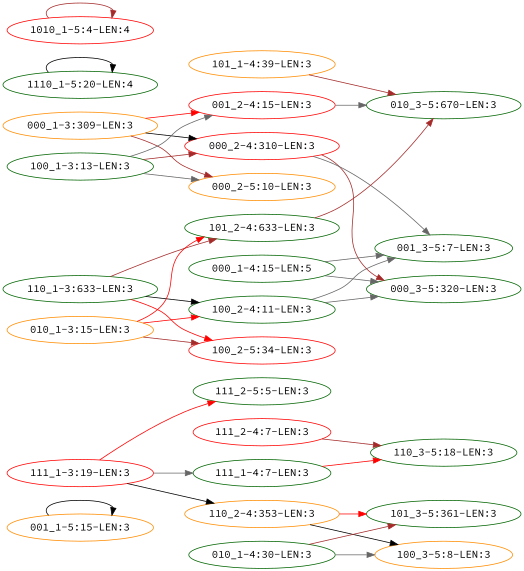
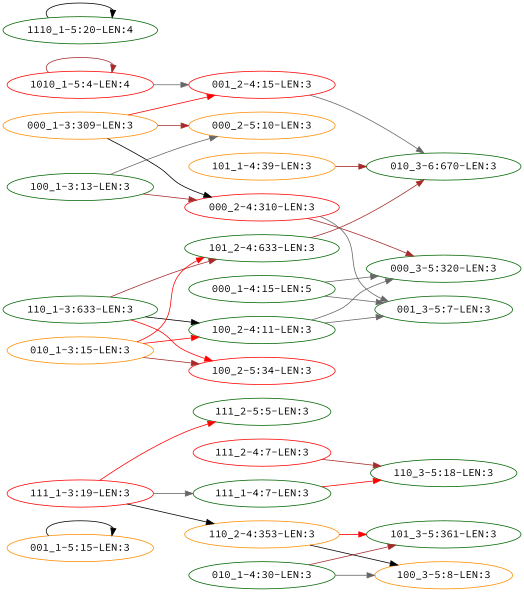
  digraph {
    fontname="Source Code Pro"
    rankdir=LR
    node [color=darkgreen fontname="Source Code Pro"]
    edge [color=gray40 fontname="Source Code Pro"]
    "001_1-5:15-LEN:3" [color=darkorange]
    "111_1-4:7-LEN:3"
    "110_3-5:18-LEN:3"
    "001_2-4:15-LEN:3" [color=red]
-   "010_3-5:670-LEN:3"
+   "010_3-5:670-LEN:3" [label="010_3-6:670-LEN:3"]
    "100_2-4:11-LEN:3"
    "000_3-5:320-LEN:3"
    "001_3-5:7-LEN:3"
    "110_2-4:353-LEN:3" [color=darkorange]
    "101_3-5:361-LEN:3"
    "100_3-5:8-LEN:3" [color=darkorange]
    "111_2-4:7-LEN:3" [color=red]
    "010_1-4:30-LEN:3"
    "000_2-4:310-LEN:3" [color=red]
    "110_1-3:633-LEN:3"
    "100_2-5:34-LEN:3" [color=red]
    "101_2-4:633-LEN:3"
    "000_1-3:309-LEN:3" [color=darkorange]
    "000_2-5:10-LEN:3" [color=darkorange]
    "101_1-4:39-LEN:3" [color=darkorange]
    "1110_1-5:20-LEN:4"
    n22 [label="000_1-4:15-LEN:5"]
    "111_1-3:19-LEN:3" [color=red]
    "111_2-5:5-LEN:3"
    "100_1-3:13-LEN:3"
    "010_1-3:15-LEN:3" [color=darkorange]
    "1010_1-5:4-LEN:4" [color=red]
    "001_1-5:15-LEN:3" -> "001_1-5:15-LEN:3" [color=black]
    "111_1-4:7-LEN:3" -> "110_3-5:18-LEN:3" [color=red]
    "001_2-4:15-LEN:3" -> "010_3-5:670-LEN:3"
    "100_2-4:11-LEN:3" -> "000_3-5:320-LEN:3"
    "100_2-4:11-LEN:3" -> "001_3-5:7-LEN:3"
    "110_2-4:353-LEN:3" -> "101_3-5:361-LEN:3" [color=red]
    "110_2-4:353-LEN:3" -> "100_3-5:8-LEN:3" [color=black]
    "111_2-4:7-LEN:3" -> "110_3-5:18-LEN:3" [color=brown]
    "010_1-4:30-LEN:3" -> "101_3-5:361-LEN:3" [color=brown]
    "010_1-4:30-LEN:3" -> "100_3-5:8-LEN:3"
    "000_2-4:310-LEN:3" -> "000_3-5:320-LEN:3" [color=brown]
    "000_2-4:310-LEN:3" -> "001_3-5:7-LEN:3"
    "110_1-3:633-LEN:3" -> "100_2-4:11-LEN:3" [color=black]
    "110_1-3:633-LEN:3" -> "100_2-5:34-LEN:3" [color=red]
    "110_1-3:633-LEN:3" -> "101_2-4:633-LEN:3" [color=brown]
    "101_2-4:633-LEN:3" -> "010_3-5:670-LEN:3" [color=brown]
    "000_1-3:309-LEN:3" -> "001_2-4:15-LEN:3" [color=red]
    "000_1-3:309-LEN:3" -> "000_2-4:310-LEN:3" [color=black]
    "000_1-3:309-LEN:3" -> "000_2-5:10-LEN:3" [color=brown]
    "101_1-4:39-LEN:3" -> "010_3-5:670-LEN:3" [color=brown]
    "1110_1-5:20-LEN:4" -> "1110_1-5:20-LEN:4" [color=black]
    n22 -> "000_3-5:320-LEN:3"
    n22 -> "001_3-5:7-LEN:3"
    "111_1-3:19-LEN:3" -> "111_1-4:7-LEN:3"
    "111_1-3:19-LEN:3" -> "110_2-4:353-LEN:3" [color=black]
    "111_1-3:19-LEN:3" -> "111_2-5:5-LEN:3" [color=red]
-   "100_1-3:13-LEN:3" -> "001_2-4:15-LEN:3"
+   "1010_1-5:4-LEN:4" -> "001_2-4:15-LEN:3"
    "100_1-3:13-LEN:3" -> "000_2-4:310-LEN:3" [color=brown]
    "100_1-3:13-LEN:3" -> "000_2-5:10-LEN:3"
    "010_1-3:15-LEN:3" -> "100_2-4:11-LEN:3" [color=red]
    "010_1-3:15-LEN:3" -> "100_2-5:34-LEN:3" [color=brown]
    "010_1-3:15-LEN:3" -> "101_2-4:633-LEN:3" [color=red]
    "1010_1-5:4-LEN:4" -> "1010_1-5:4-LEN:4" [color=brown]
  }
